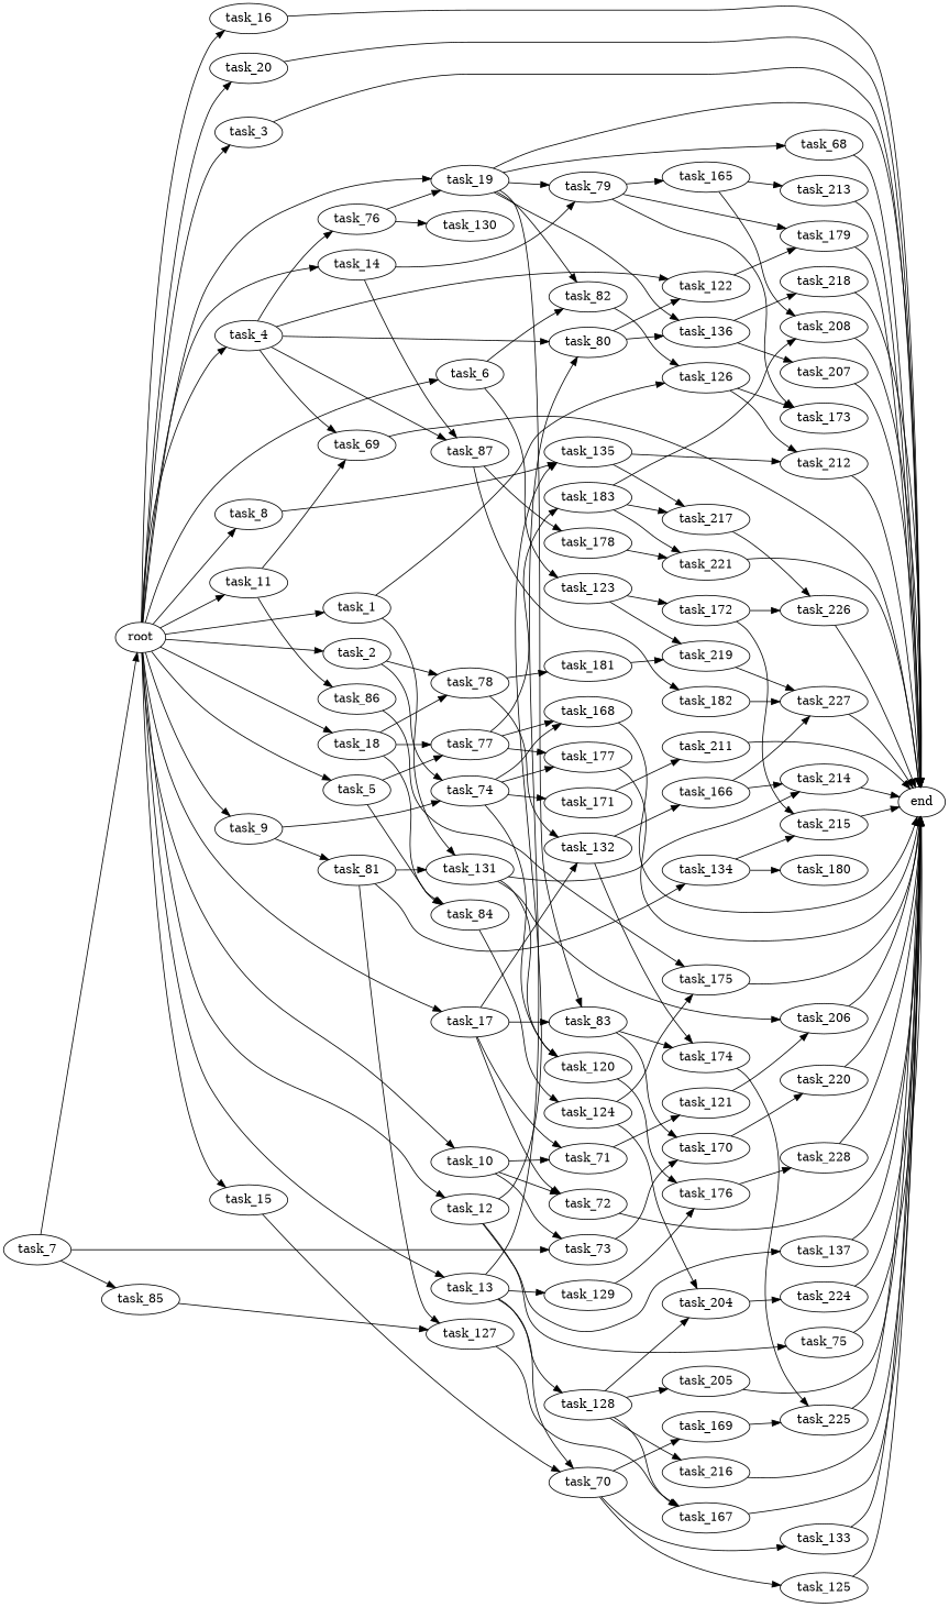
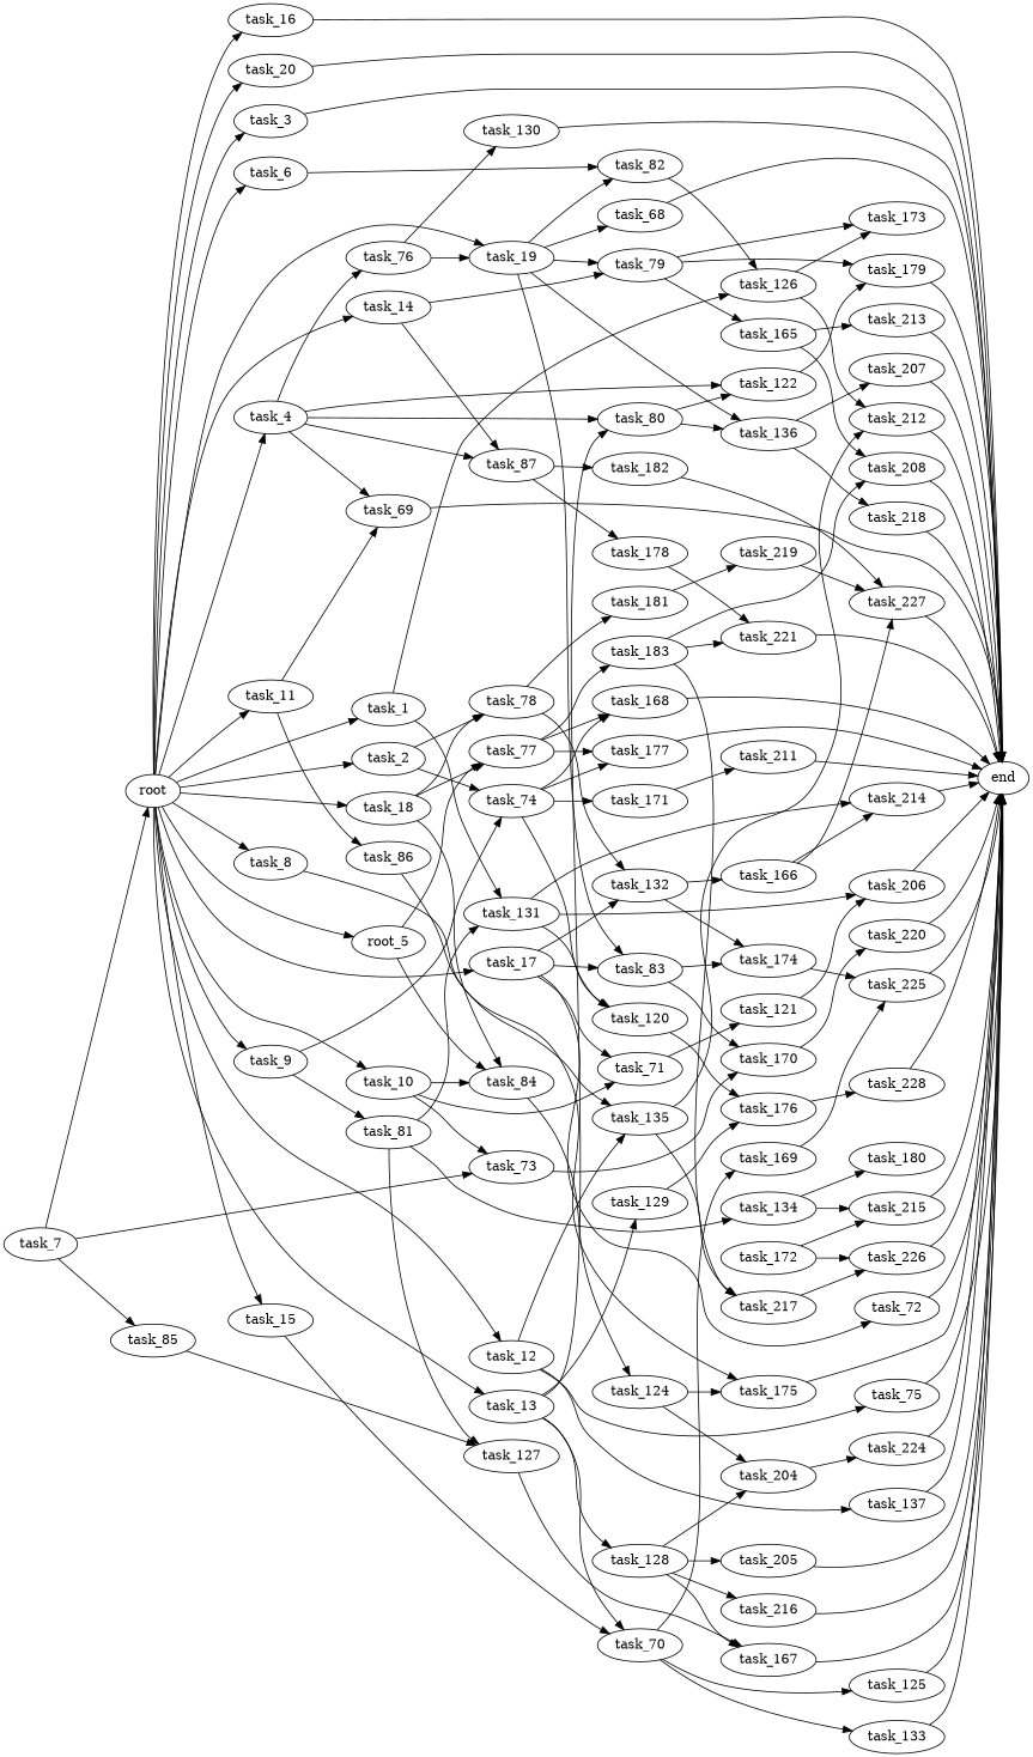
  digraph {
    rankdir=LR
    root
    task_1
    task_2
    task_3
    task_4
-   task_5
+   task_5 [label=root_5]
    task_6
    task_8
    task_9
    task_10
    task_11
    task_12
    task_13
    task_14
    task_15
    task_16
    task_17
    task_18
    task_19
    task_20
    task_126
    task_131
    task_74
    task_78
    end
    task_69
    task_76
    task_80
    task_87
    task_122
    task_77
    task_84
    task_82
-   task_123
    task_7
    task_73
    task_85
    task_135
    task_81
    task_71
    task_72
    task_86
    task_75
    task_137
    task_70
    task_128
    task_129
    task_79
    task_83
    task_132
    task_68
    task_136
    task_173
    task_212
    task_120
    task_206
    task_214
    task_168
    task_171
    task_177
    task_181
    task_130
    task_178
    task_182
    task_179
    task_183
    task_124
    task_172
    task_219
    task_170
    task_127
    task_217
    task_134
    task_121
    task_175
    task_125
    task_133
    task_169
    task_204
    task_167
    task_205
    task_216
    task_176
    task_165
    task_174
    task_166
    task_207
    task_218
    task_225
    task_220
    task_211
    task_208
    task_221
    task_213
    task_180
    task_215
    task_227
    task_228
    task_226
    task_224
    root -> task_1
    root -> task_2
    root -> task_3
    root -> task_4
    root -> task_5
    root -> task_6
    root -> task_8
    root -> task_9
    root -> task_10
    root -> task_11
    root -> task_12
    root -> task_13
    root -> task_14
    root -> task_15
    root -> task_16
    root -> task_17
    root -> task_18
    root -> task_19
    root -> task_20
    task_1 -> task_126
    task_1 -> task_131
    task_2 -> task_74
    task_2 -> task_78
    task_3 -> end
    task_4 -> task_69
    task_4 -> task_76
    task_4 -> task_80
    task_4 -> task_87
    task_4 -> task_122
    task_5 -> task_77
    task_5 -> task_84
    task_6 -> task_82
-   task_6 -> task_123
    task_8 -> task_135
    task_9 -> task_74
    task_9 -> task_81
    task_10 -> task_73
    task_10 -> task_71
-   task_10 -> task_72
+   task_10 -> task_84
    task_11 -> task_69
    task_11 -> task_86
    task_12 -> task_135
    task_12 -> task_75
    task_12 -> task_137
    task_13 -> task_80
    task_13 -> task_70
    task_13 -> task_128
    task_13 -> task_129
    task_14 -> task_87
    task_14 -> task_79
    task_15 -> task_70
    task_16 -> end
    task_17 -> task_71
    task_17 -> task_72
    task_17 -> task_83
    task_17 -> task_132
    task_18 -> task_78
    task_18 -> task_77
    task_18 -> task_84
    task_19 -> task_82
    task_19 -> task_79
    task_19 -> task_83
    task_19 -> task_68
    task_19 -> task_136
    task_20 -> end
    task_126 -> task_173
    task_126 -> task_212
    task_131 -> task_120
    task_131 -> task_206
    task_131 -> task_214
    task_74 -> task_120
    task_74 -> task_168
    task_74 -> task_171
    task_74 -> task_177
    task_78 -> task_132
    task_78 -> task_181
    task_69 -> end
    task_76 -> task_19
    task_76 -> task_130
    task_80 -> task_122
    task_80 -> task_136
    task_87 -> task_178
    task_87 -> task_182
    task_122 -> task_179
    task_77 -> task_168
    task_77 -> task_177
    task_77 -> task_183
    task_84 -> task_124
    task_82 -> task_126
-   task_123 -> task_172
-   task_123 -> task_219
    task_7 -> root
    task_7 -> task_73
    task_7 -> task_85
    task_73 -> task_170
    task_85 -> task_127
    task_135 -> task_212
    task_135 -> task_217
    task_81 -> task_131
    task_81 -> task_127
    task_81 -> task_134
    task_71 -> task_121
    task_72 -> end
    task_86 -> task_175
    task_75 -> end
    task_137 -> end
    task_70 -> task_125
    task_70 -> task_133
    task_70 -> task_169
    task_128 -> task_204
    task_128 -> task_167
    task_128 -> task_205
    task_128 -> task_216
    task_129 -> task_176
    task_79 -> task_173
    task_79 -> task_179
    task_79 -> task_165
    task_83 -> task_170
    task_83 -> task_174
    task_132 -> task_174
    task_132 -> task_166
    task_68 -> end
    task_136 -> task_207
    task_136 -> task_218
    task_212 -> end
    task_120 -> task_176
    task_206 -> end
    task_214 -> end
    task_168 -> end
    task_171 -> task_211
    task_177 -> end
    task_181 -> task_219
-   task_19 -> end
+   task_130 -> end
    task_178 -> task_221
    task_182 -> task_227
    task_179 -> end
    task_183 -> task_217
    task_183 -> task_208
    task_183 -> task_221
    task_124 -> task_175
    task_124 -> task_204
    task_172 -> task_215
    task_172 -> task_226
    task_219 -> task_227
    task_170 -> task_220
    task_127 -> task_167
    task_217 -> task_226
    task_134 -> task_180
    task_134 -> task_215
    task_121 -> task_206
    task_175 -> end
    task_125 -> end
    task_133 -> end
    task_169 -> task_225
    task_204 -> task_224
    task_167 -> end
    task_205 -> end
    task_216 -> end
    task_176 -> task_228
    task_165 -> task_208
    task_165 -> task_213
    task_174 -> task_225
    task_166 -> task_214
    task_166 -> task_227
    task_207 -> end
    task_218 -> end
    task_225 -> end
    task_220 -> end
    task_211 -> end
    task_208 -> end
    task_221 -> end
    task_213 -> end
    task_215 -> end
    task_227 -> end
    task_228 -> end
    task_226 -> end
    task_224 -> end
  }
